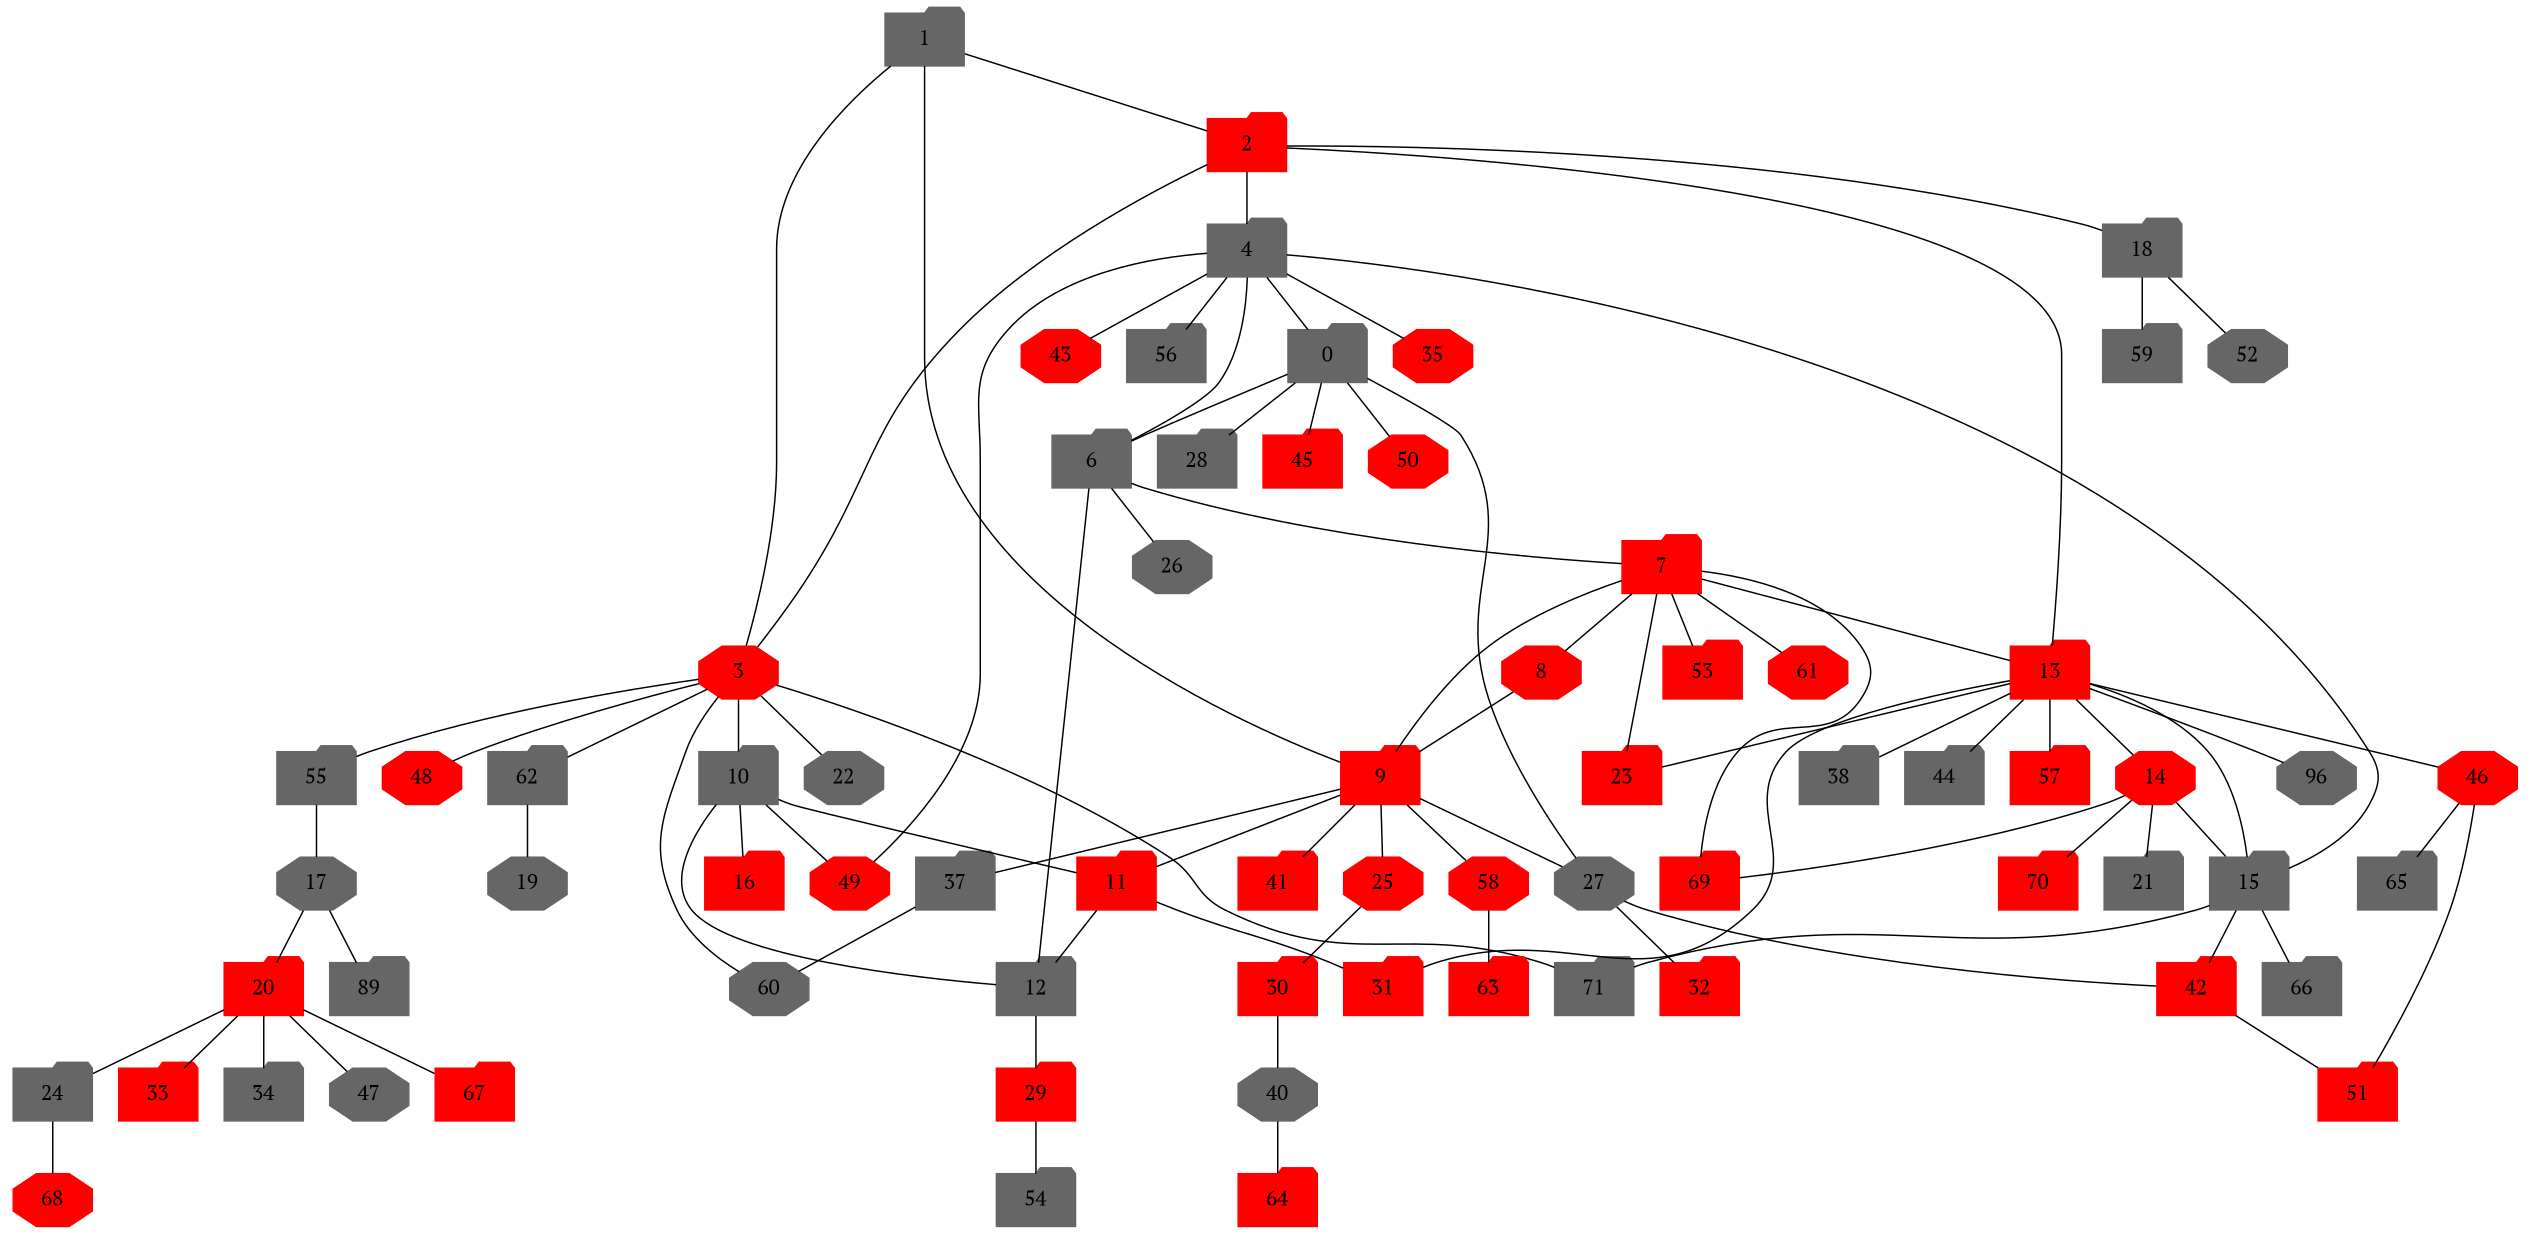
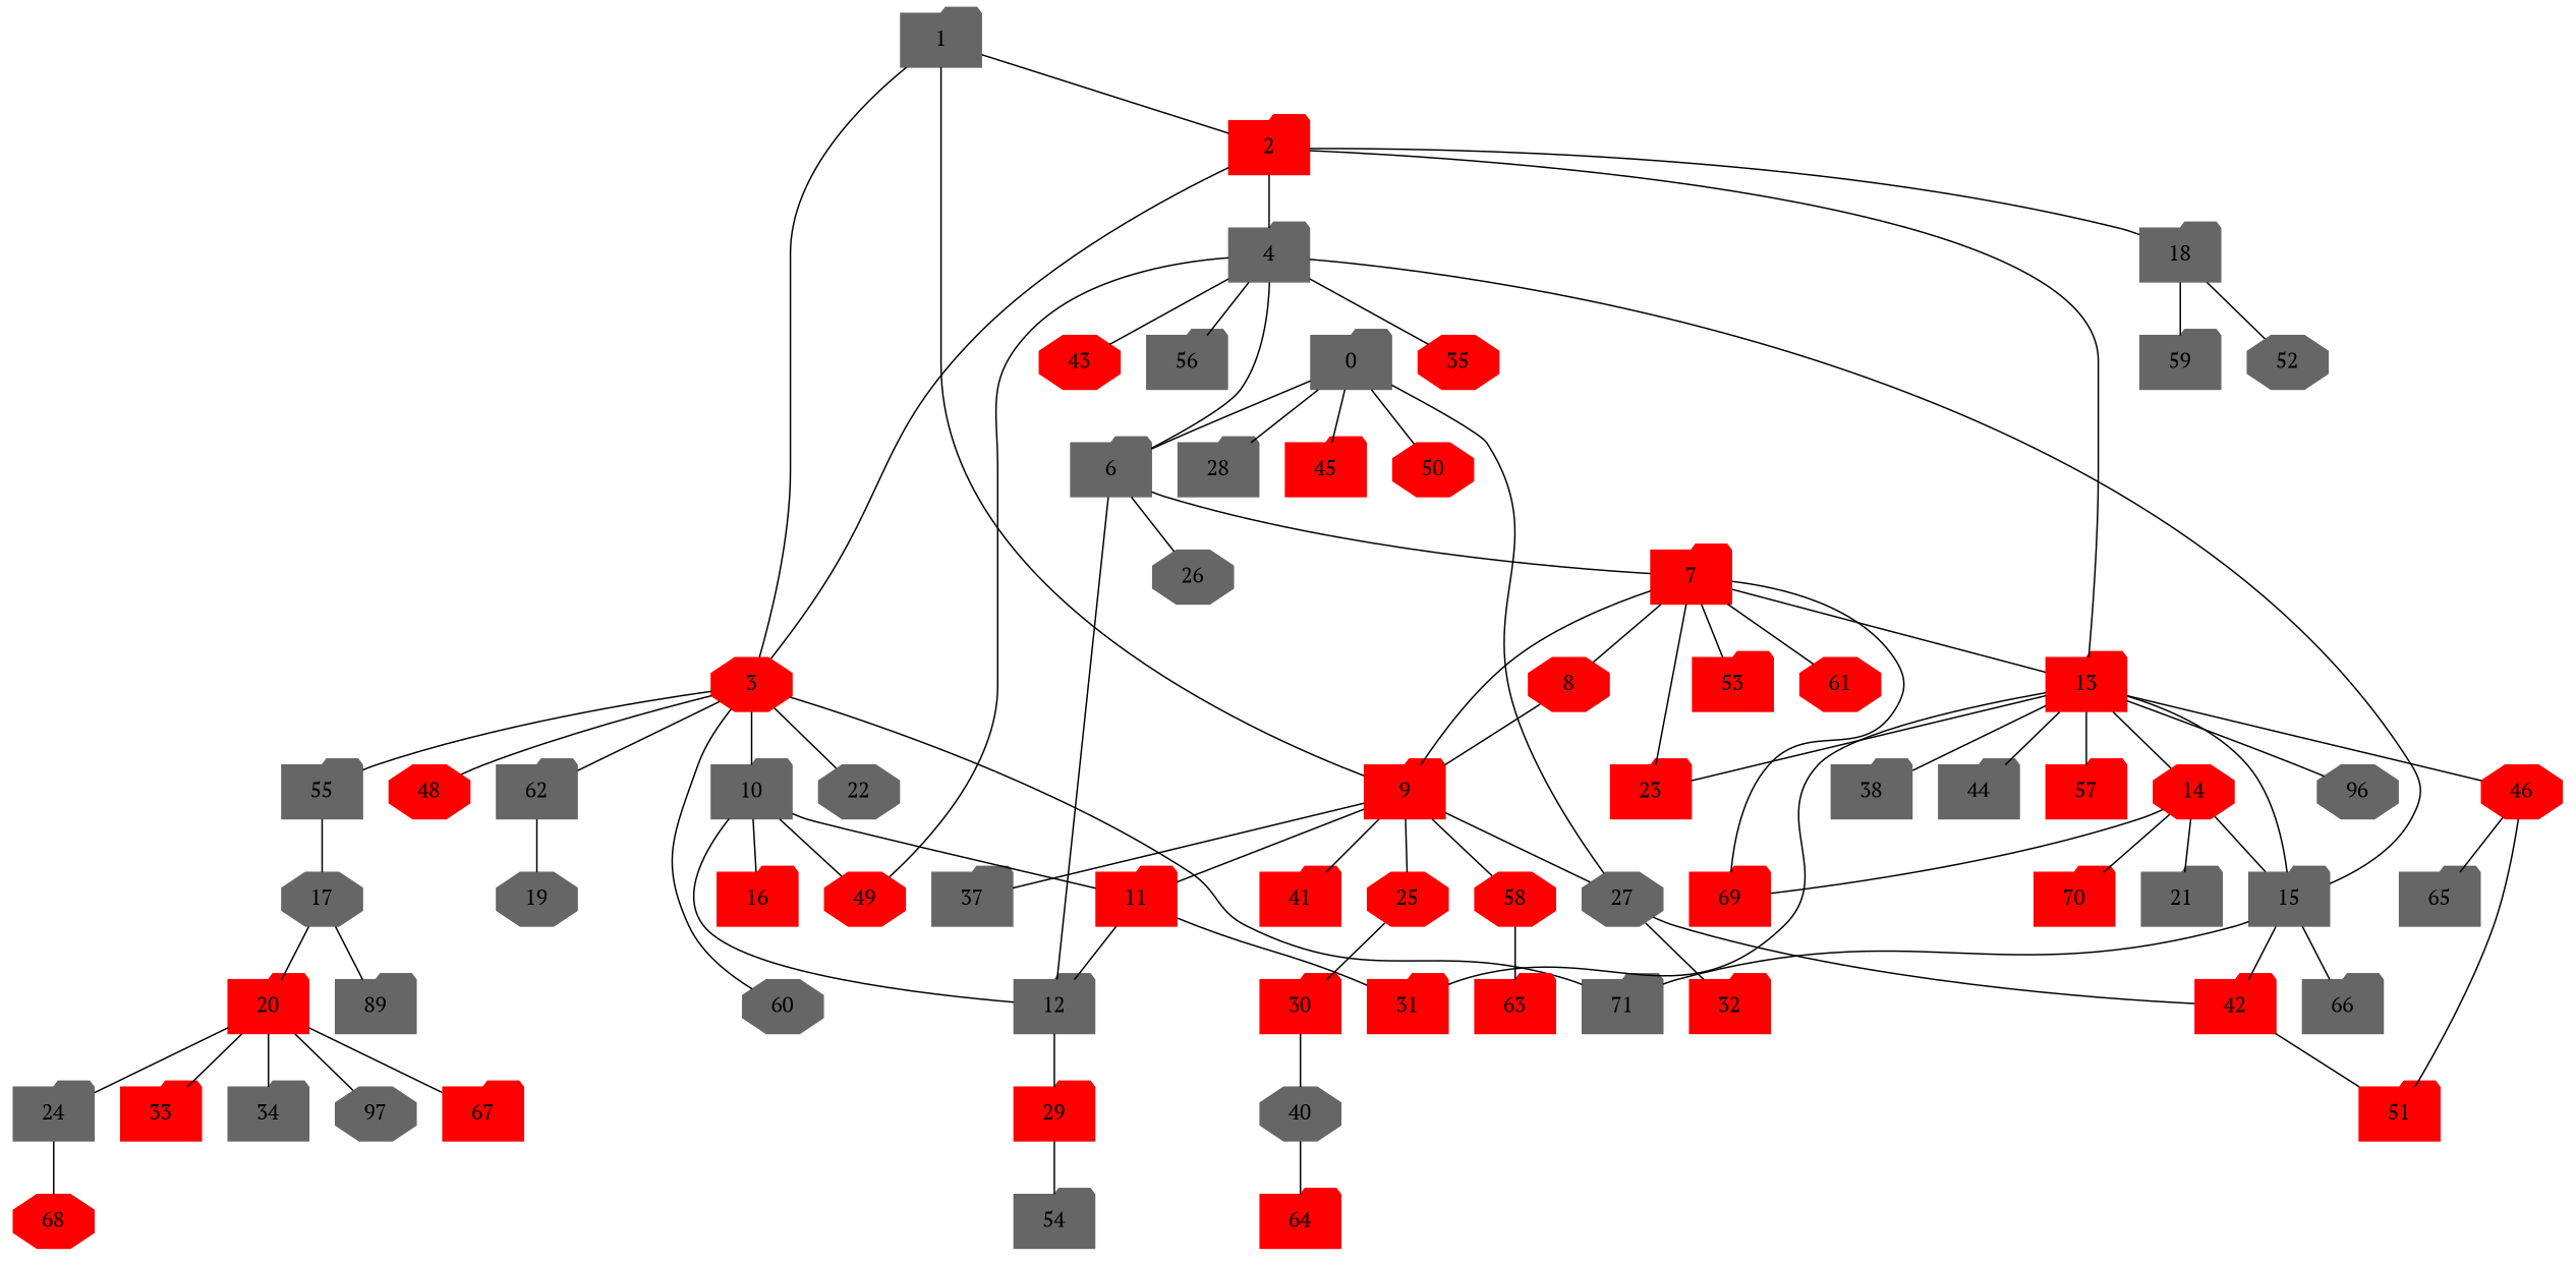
  graph {
    fontname="PT Serif"
    node [color=red fontname="PT Serif" shape=folder style=filled]
    edge [fontname="PT Serif"]
    1 [color=gray40]
    2
    3 [shape=octagon]
    9
    4 [color=gray40]
    13
    18 [color=gray40]
    10 [color=gray40]
    22 [color=gray40 shape=octagon]
    48 [shape=octagon]
    55 [color=gray40]
    60 [color=gray40 shape=octagon]
    62 [color=gray40]
    71 [color=gray40]
    27 [color=gray40 shape=octagon]
    11
    25 [shape=octagon]
    37 [color=gray40]
    41
    58 [shape=octagon]
    n21 [color=gray40 label=0]
    6 [color=gray40]
    15 [color=gray40]
    35 [shape=octagon]
    43 [shape=octagon]
    49 [shape=octagon]
    56 [color=gray40]
    23
    31
    14 [shape=octagon]
    n31 [color=gray40 label=96 shape=octagon]
    38 [color=gray40]
    44 [color=gray40]
    46 [shape=octagon]
    57
    52 [color=gray40 shape=octagon]
    59 [color=gray40]
    12 [color=gray40]
    16
    17 [color=gray40 shape=octagon]
    19 [color=gray40 shape=octagon]
    28 [color=gray40]
    45
    50 [shape=octagon]
    7
    26 [color=gray40 shape=octagon]
    42
    66 [color=gray40]
    32
    8 [shape=octagon]
    53
    61 [shape=octagon]
    69
    29
    30
    63
    20
    n58 [color=gray40 label=89]
    54 [color=gray40]
    21 [color=gray40]
    70
    51
    65 [color=gray40]
    24 [color=gray40]
    33
    34 [color=gray40]
-   47 [color=gray40 shape=octagon]
+   47 [color=gray40 shape=octagon label=97]
    67
    68 [shape=octagon]
    40 [color=gray40 shape=octagon]
    64
    1 -- 2
    1 -- 3
    1 -- 9
    2 -- 3
    2 -- 4
    2 -- 13
    2 -- 18
    3 -- 10
    3 -- 22
    3 -- 48
    3 -- 55
    3 -- 60
    3 -- 62
    3 -- 71
    9 -- 27
    9 -- 11
    9 -- 25
    9 -- 37
    9 -- 41
    9 -- 58
-   4 -- n21
    4 -- 6
    4 -- 15
    4 -- 35
    4 -- 43
    4 -- 49
    4 -- 56
    13 -- 15
    13 -- 23
    13 -- 31
    13 -- 14
    13 -- n31
    13 -- 38
    13 -- 44
    13 -- 46
    13 -- 57
    18 -- 52
    18 -- 59
    10 -- 11
    10 -- 49
    10 -- 12
    10 -- 16
    55 -- 17
    62 -- 19
    27 -- 42
    27 -- 32
    11 -- 31
    11 -- 12
    25 -- 30
-   37 -- 60
    58 -- 63
    n21 -- 27
    n21 -- 6
    n21 -- 28
    n21 -- 45
    n21 -- 50
    6 -- 12
    6 -- 7
    6 -- 26
    15 -- 71
    15 -- 42
    15 -- 66
    14 -- 15
    14 -- 69
    14 -- 21
    14 -- 70
    46 -- 51
    46 -- 65
    12 -- 29
    17 -- 20
    17 -- n58
    7 -- 9
    7 -- 13
    7 -- 23
    7 -- 8
    7 -- 53
    7 -- 61
    7 -- 69
    42 -- 51
    8 -- 9
    29 -- 54
    30 -- 40
    20 -- 24
    20 -- 33
    20 -- 34
    20 -- 47
    20 -- 67
    24 -- 68
    40 -- 64
  }
